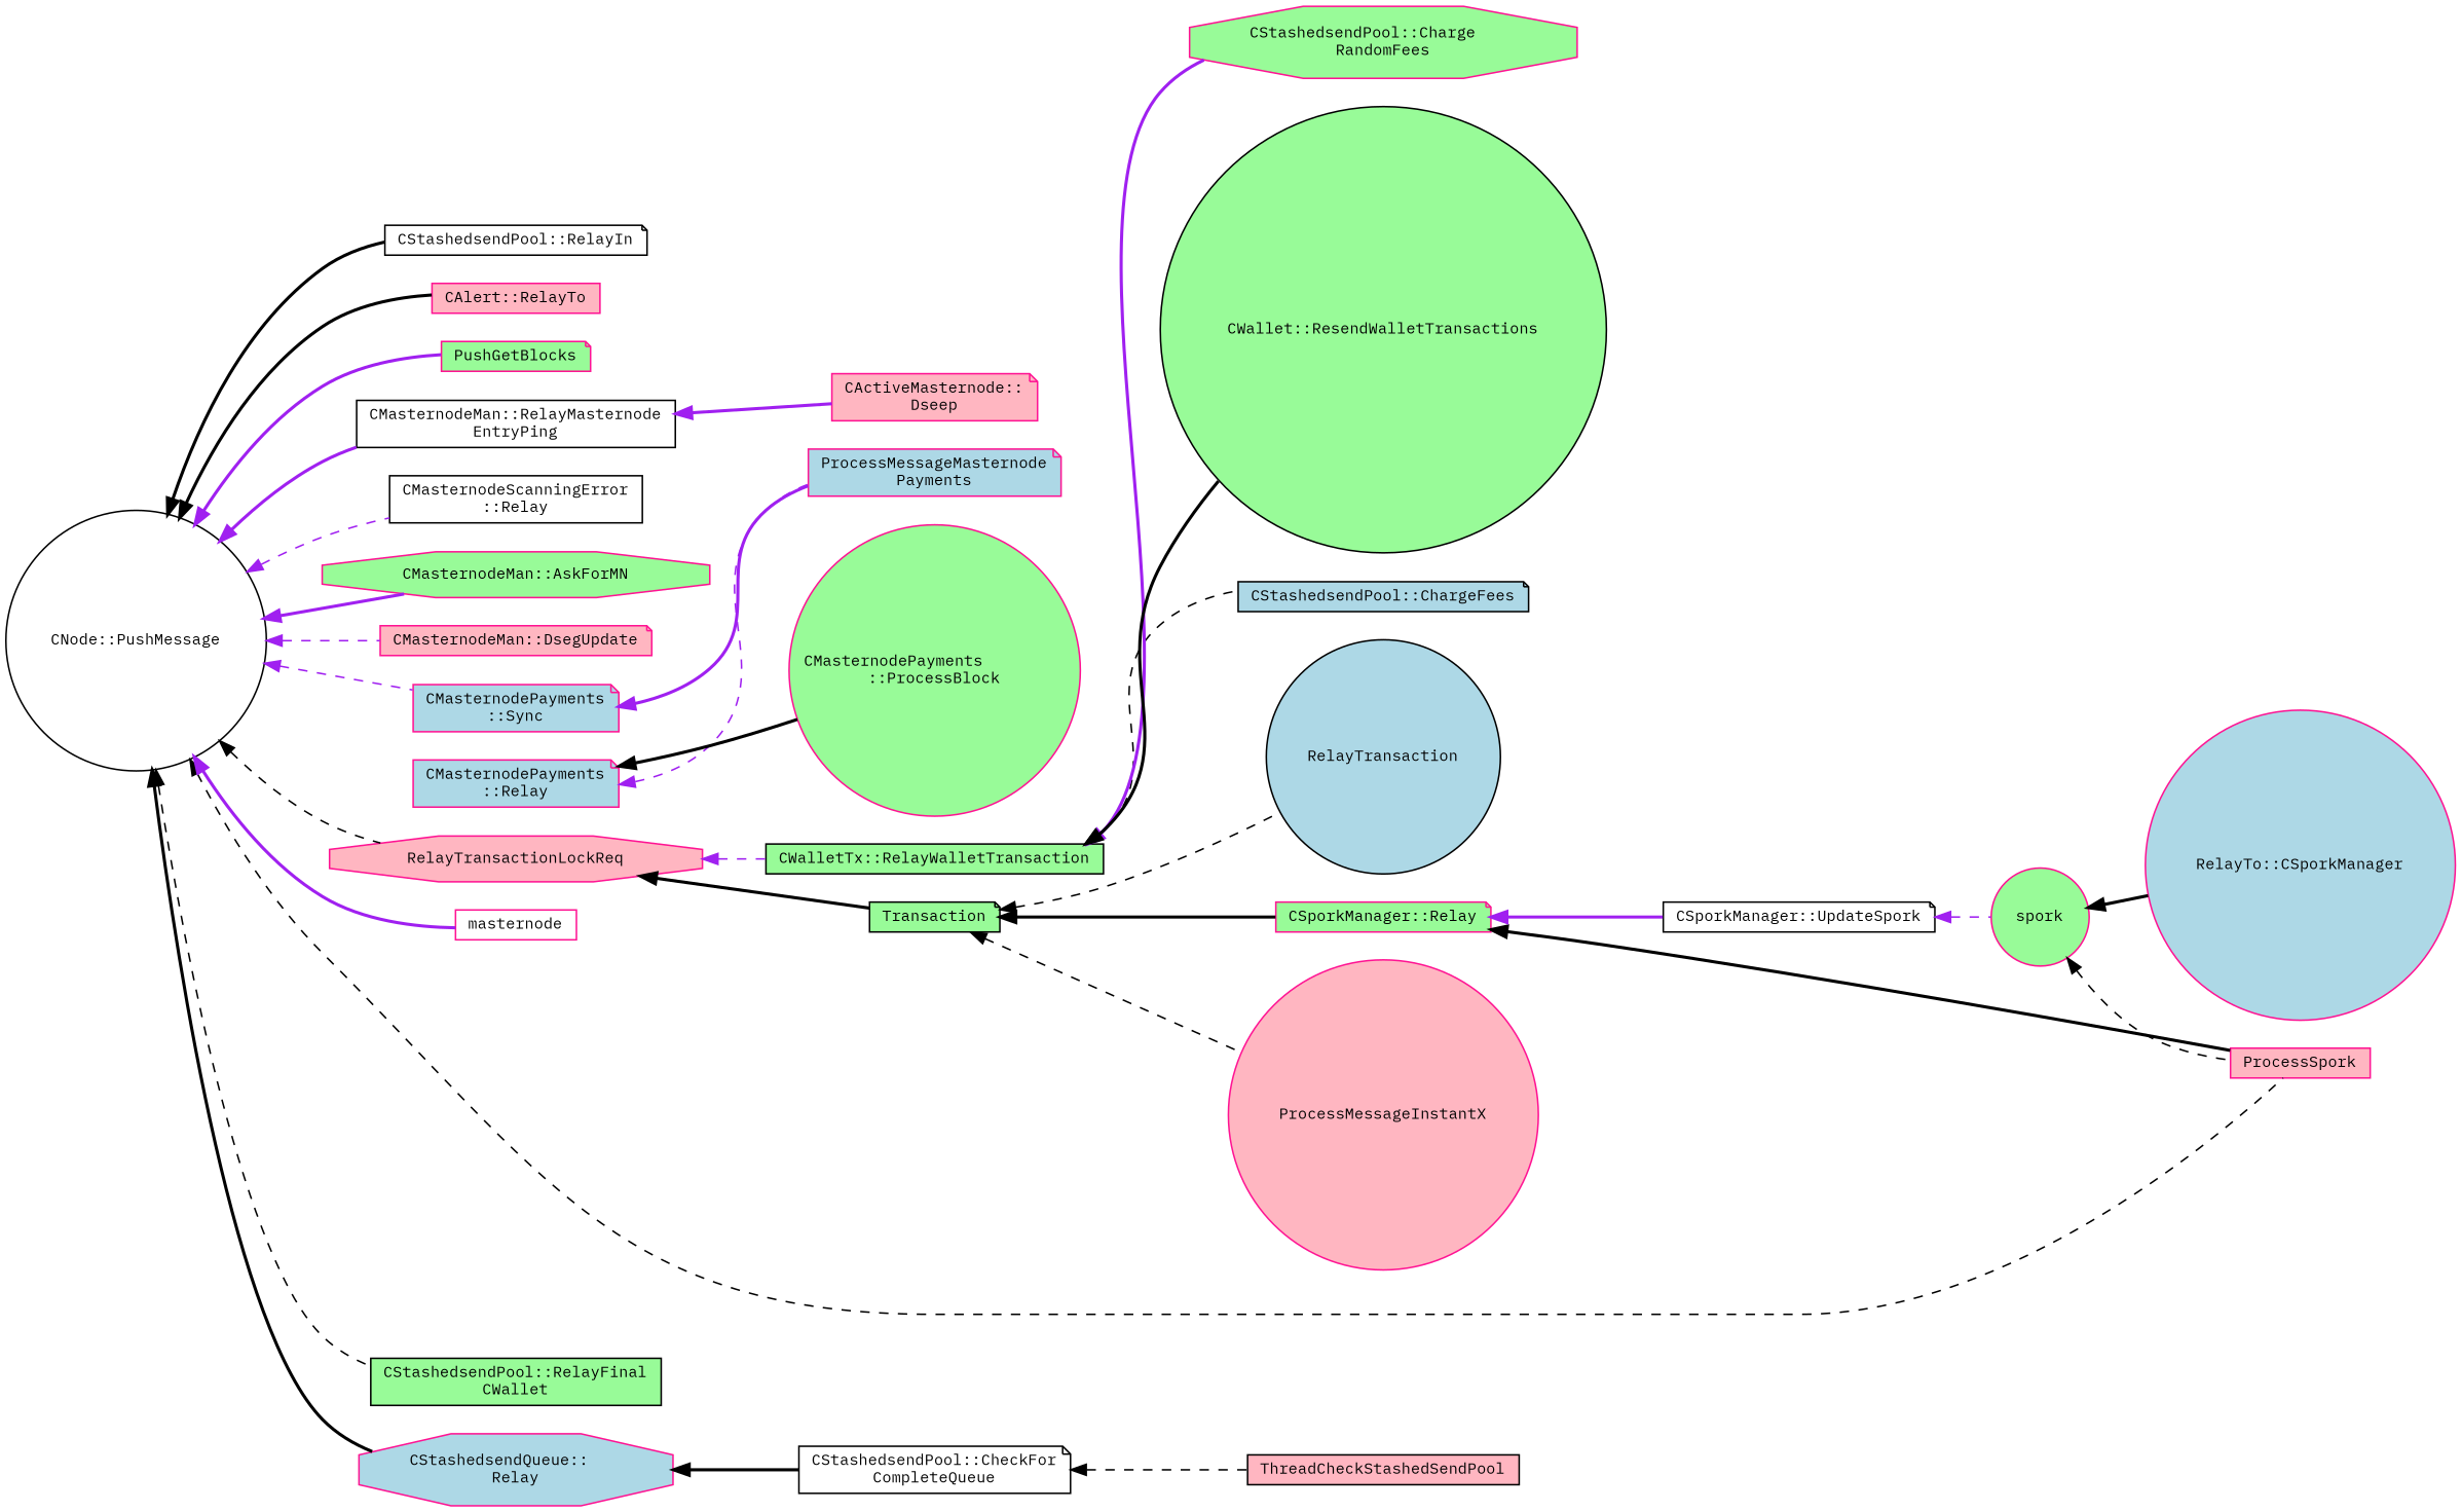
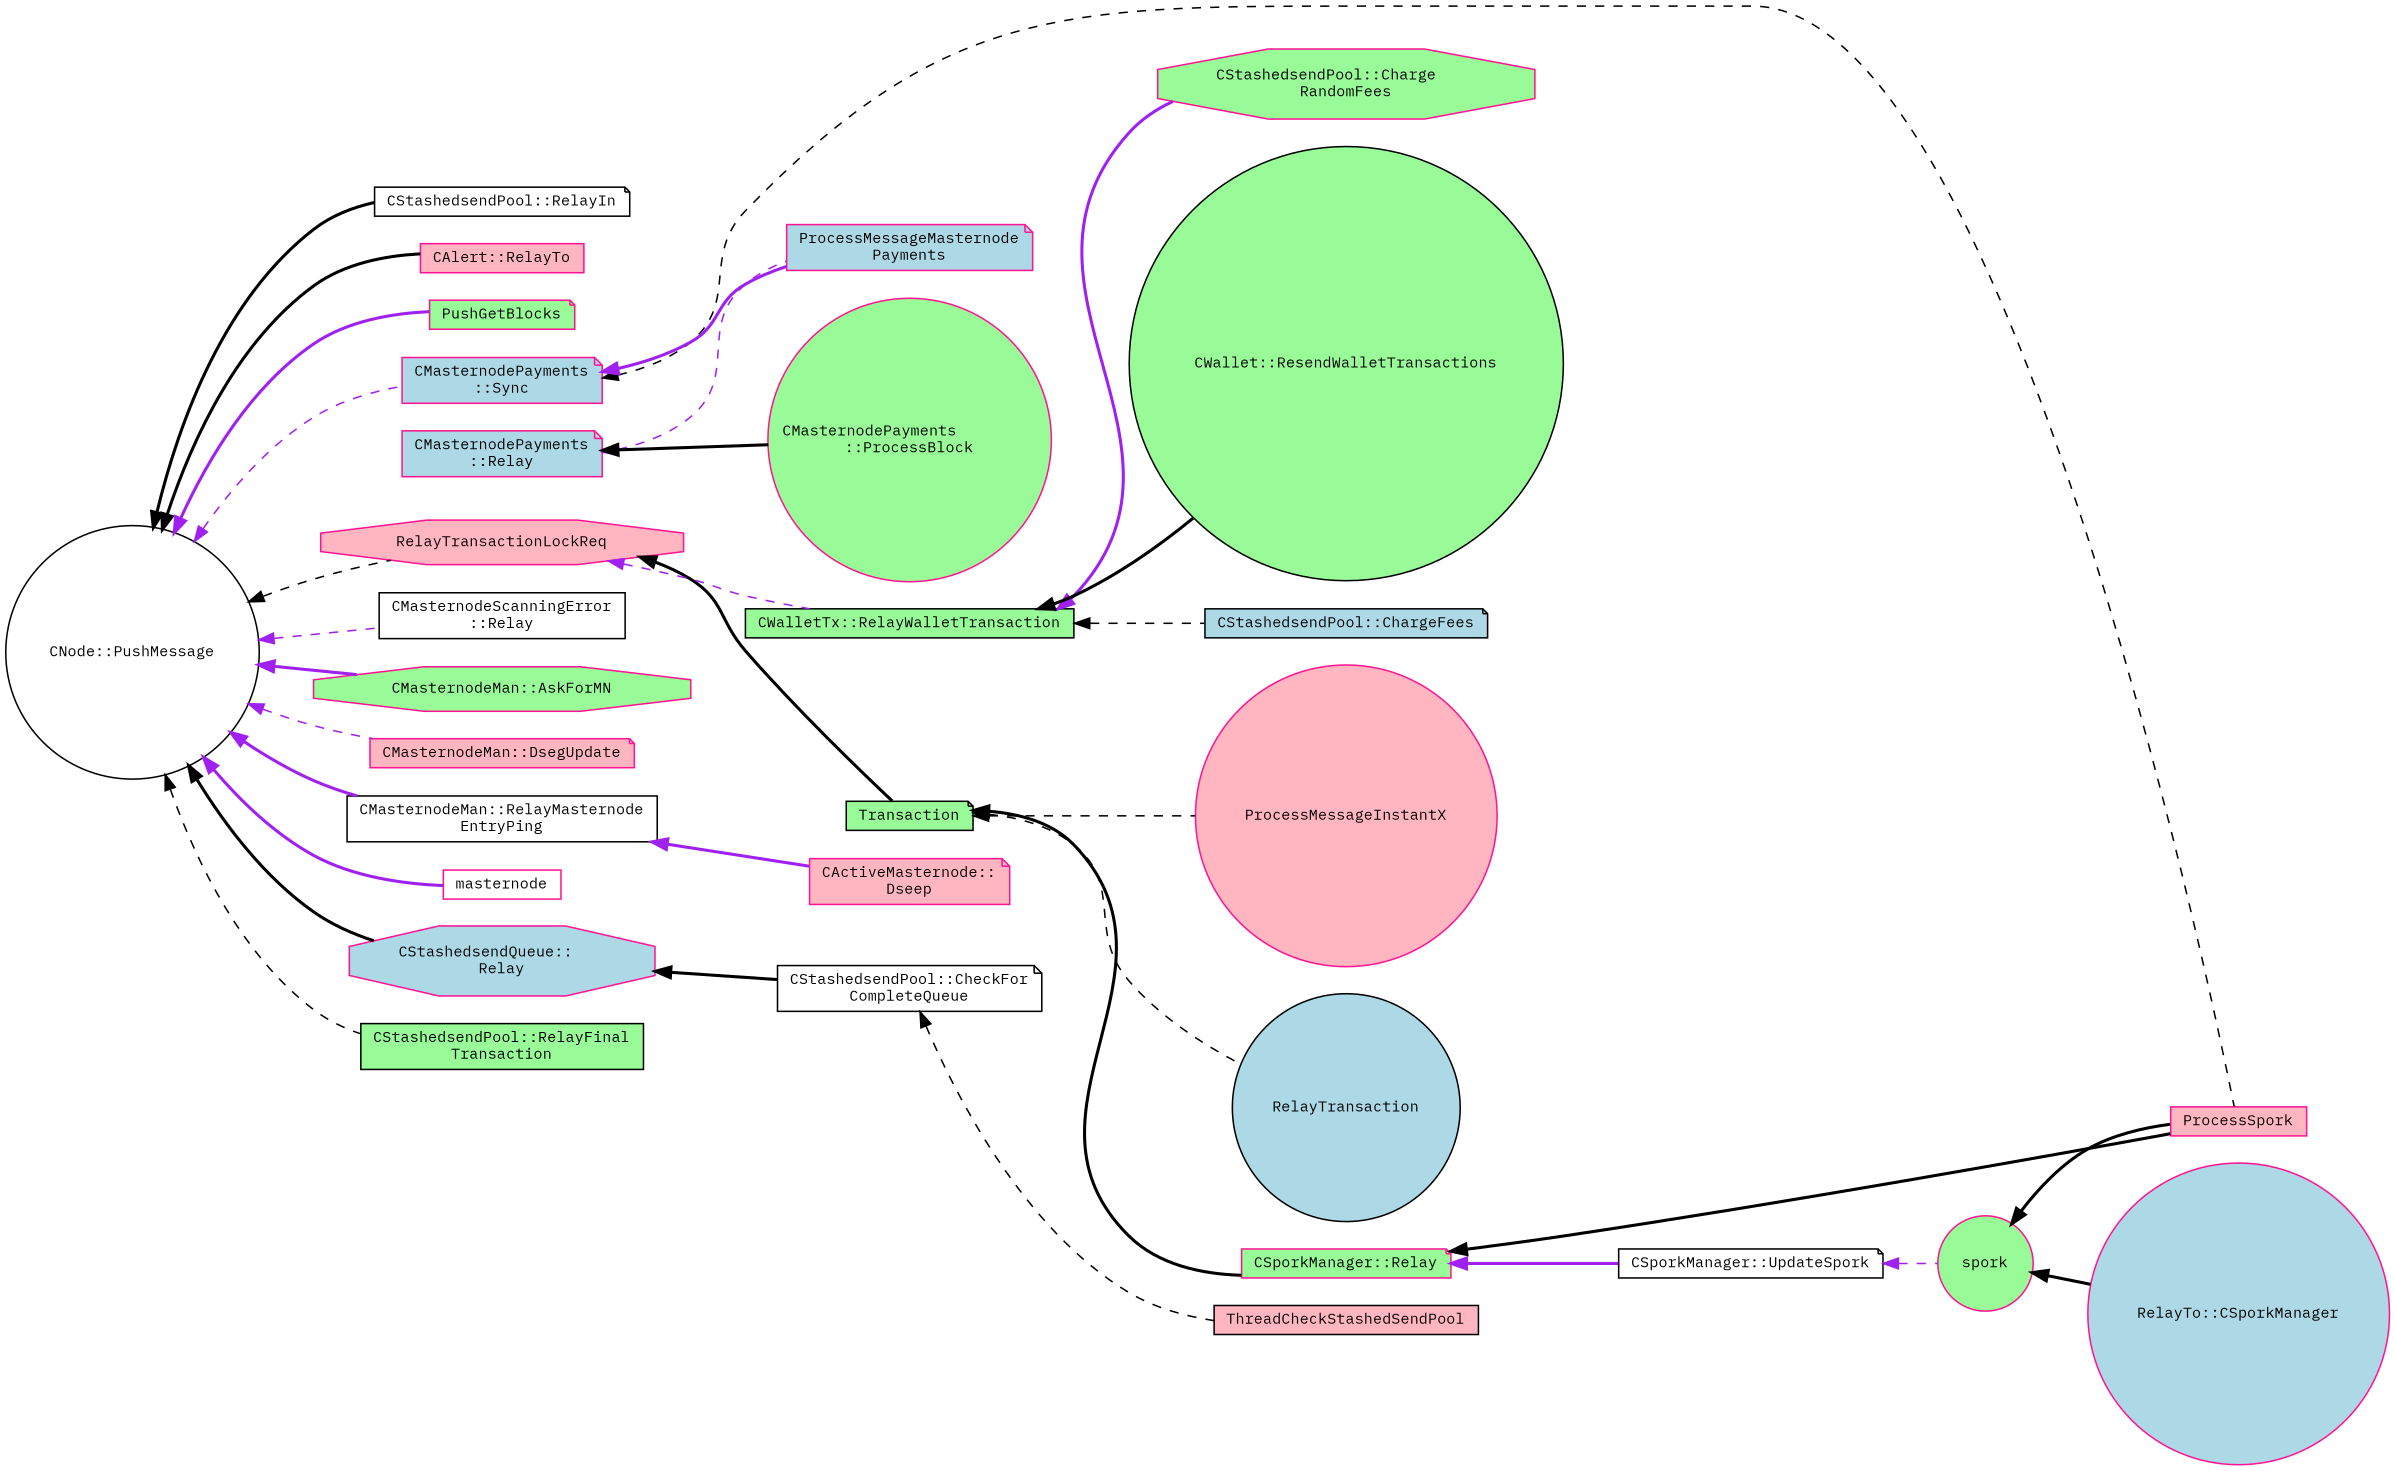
  digraph {
    fontname="IBM Plex Mono"
    rankdir=LR
    node [color=deeppink fillcolor=palegreen fontname="IBM Plex Mono" fontsize=10 shape=note style=filled]
    edge [color=black dir=back fontname="IBM Plex Mono" fontsize=10 labelfontname=Helvetica labelfontsize=10 style=bold]
    n1 [color=black fillcolor=white fontcolor=black height=0.2 label="CNode::PushMessage" shape=circle width=0.4]
    n2 [fillcolor=lightpink height=0.2 label="CAlert::RelayTo" shape=box width=0.4]
    n3 [height=0.2 label=PushGetBlocks width=0.4]
    n4 [fillcolor=lightblue height=0.2 label="CMasternodePayments\l::Sync" width=0.4]
    n5 [color=black fillcolor=white height=0.2 label="CMasternodeScanningError\l::Relay" shape=box width=0.4]
    n6 [height=0.2 label="CMasternodeMan::AskForMN" shape=octagon width=0.4]
    n7 [fillcolor=lightpink height=0.2 label="CMasternodeMan::DsegUpdate" width=0.4]
    n8 [color=black fillcolor=white height=0.2 label="CMasternodeMan::RelayMasternode\lEntryPing" shape=box width=0.4]
    n9 [fillcolor=lightpink height=0.2 label=RelayTransactionLockReq shape=octagon width=0.4]
    n10 [fillcolor=lightpink height=0.2 label=ProcessSpork shape=box width=0.4]
    n11 [fillcolor=white height=0.2 label=masternode shape=box width=0.4]
    n12 [fillcolor=lightblue height=0.2 label="CStashedsendQueue::\lRelay" shape=octagon width=0.4]
-   n13 [color=black height=0.2 label="CStashedsendPool::RelayFinal\lCWallet" shape=box width=0.4]
+   n13 [color=black height=0.2 label="CStashedsendPool::RelayFinal\lTransaction" shape=box width=0.4]
    n14 [color=black fillcolor=white height=0.2 label="CStashedsendPool::RelayIn" width=0.4]
    n15 [fillcolor=lightblue height=0.2 label="CMasternodePayments\l::Relay" width=0.4]
    n16 [fillcolor=lightblue height=0.2 label="ProcessMessageMasternode\lPayments" width=0.4]
    n17 [height=0.2 label="CMasternodePayments\l::ProcessBlock" shape=circle width=0.4]
    n18 [fillcolor=lightpink height=0.2 label="CActiveMasternode::\lDseep" width=0.4]
    n19 [color=black height=0.2 label=Transaction width=0.4]
    n20 [color=black height=0.2 label="CWalletTx::RelayWalletTransaction" shape=box width=0.4]
    n21 [color=black fillcolor=white height=0.2 label="CStashedsendPool::CheckFor\lCompleteQueue" width=0.4]
    n22 [fillcolor=lightpink height=0.2 label=ProcessMessageInstantX shape=circle width=0.4]
    n23 [color=black fillcolor=lightblue height=0.2 label=RelayTransaction shape=circle width=0.4]
    n24 [height=0.2 label="CSporkManager::Relay" width=0.4]
    n25 [color=black fillcolor=lightblue height=0.2 label="CStashedsendPool::ChargeFees" width=0.4]
    n26 [height=0.2 label="CStashedsendPool::Charge\lRandomFees" shape=octagon width=0.4]
    n27 [color=black height=0.2 label="CWallet::ResendWalletTransactions" shape=circle width=0.4]
    n28 [color=black fillcolor=white height=0.2 label="CSporkManager::UpdateSpork" width=0.4]
    n29 [height=0.2 label=spork shape=circle width=0.4]
    n30 [fillcolor=lightblue height=0.2 label="RelayTo::CSporkManager" shape=circle width=0.4]
    n31 [color=black fillcolor=lightpink height=0.2 label=ThreadCheckStashedSendPool shape=box width=0.4]
    n1 -> n2
    n1 -> n3 [color=purple]
    n1 -> n4 [color=purple style=dashed]
    n1 -> n5 [color=purple style=dashed]
    n1 -> n6 [color=purple]
    n1 -> n7 [color=purple style=dashed]
    n1 -> n8 [color=purple]
    n1 -> n9 [style=dashed]
-   n1 -> n10 [style=dashed]
+   n4 -> n10 [style=dashed]
    n1 -> n11 [color=purple]
    n1 -> n12
    n1 -> n13 [style=dashed]
    n1 -> n14
    n4 -> n16 [color=purple]
    n8 -> n18 [color=purple]
    n9 -> n19
    n9 -> n20 [color=purple style=dashed]
    n12 -> n21
    n15 -> n16 [color=purple style=dashed]
    n15 -> n17
    n19 -> n22 [style=dashed]
    n19 -> n23 [style=dashed]
    n19 -> n24
    n20 -> n25 [style=dashed]
    n20 -> n26 [color=purple]
    n20 -> n27
    n21 -> n31 [style=dashed]
    n24 -> n10
    n24 -> n28 [color=purple]
    n28 -> n29 [color=purple style=dashed]
-   n29 -> n10 [style=dashed]
+   n29 -> n10
    n29 -> n30
  }
